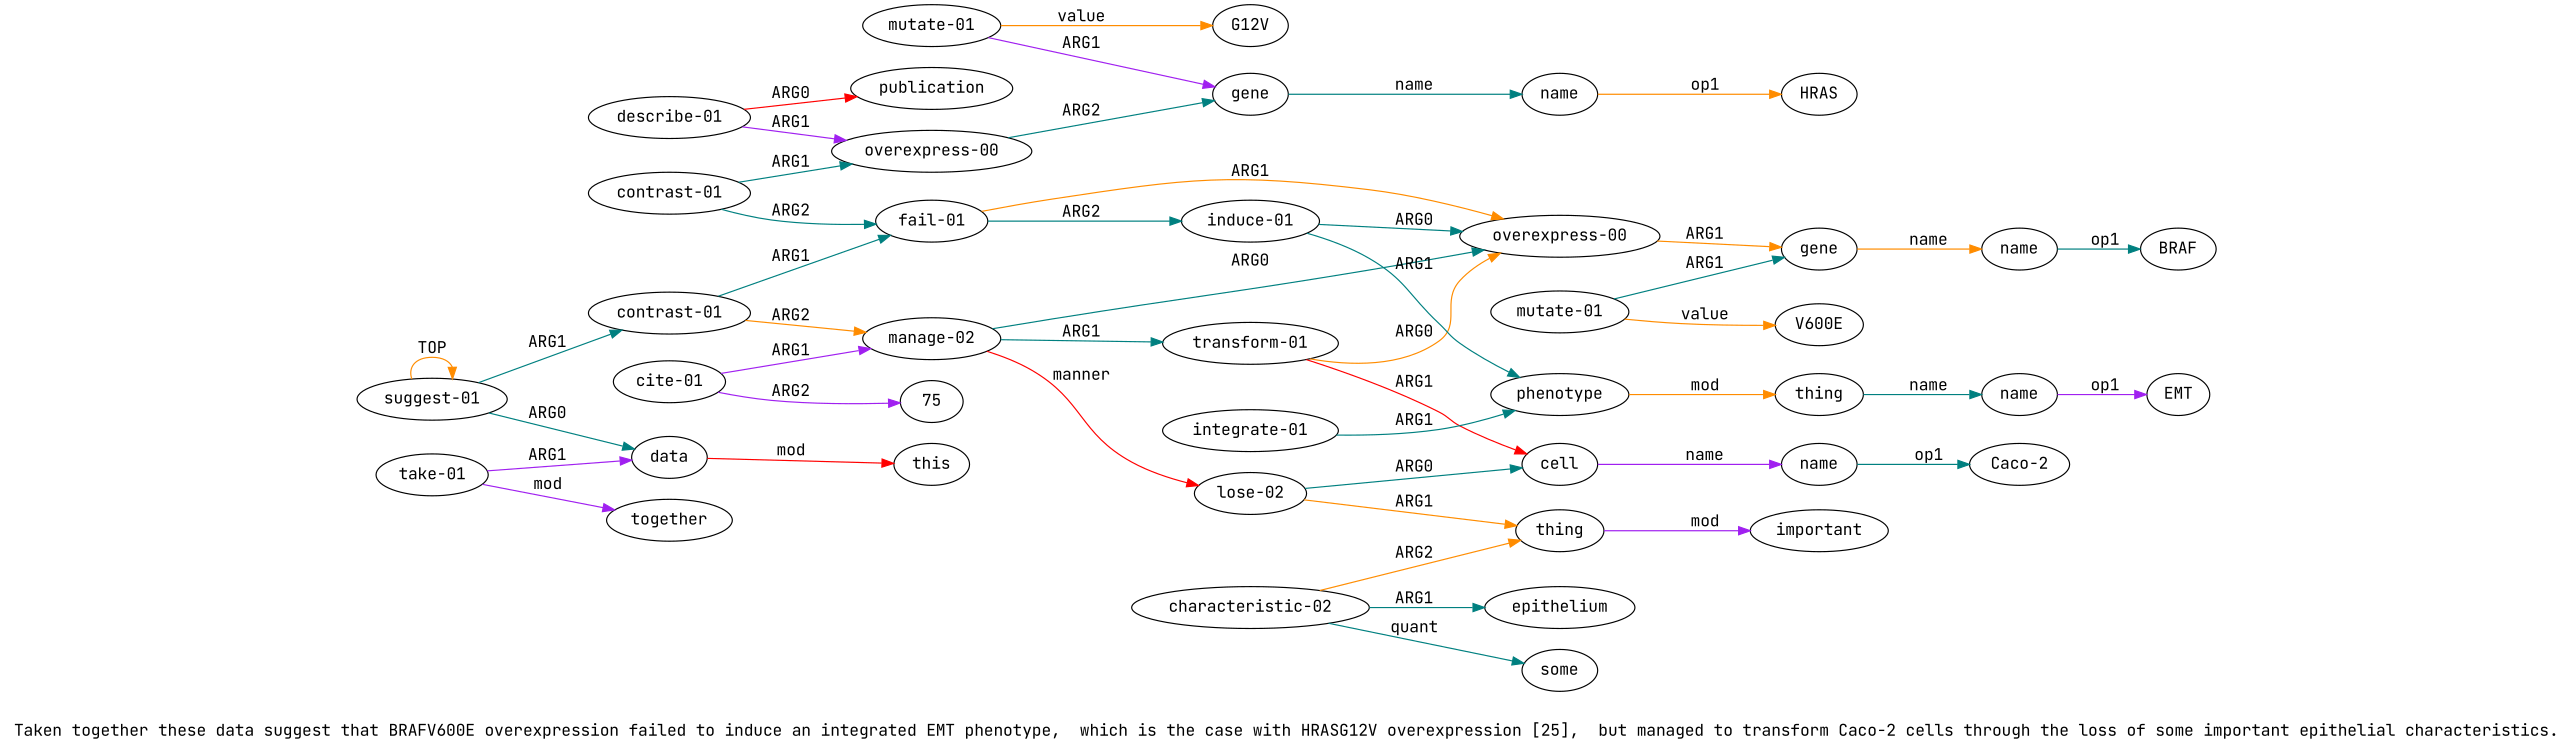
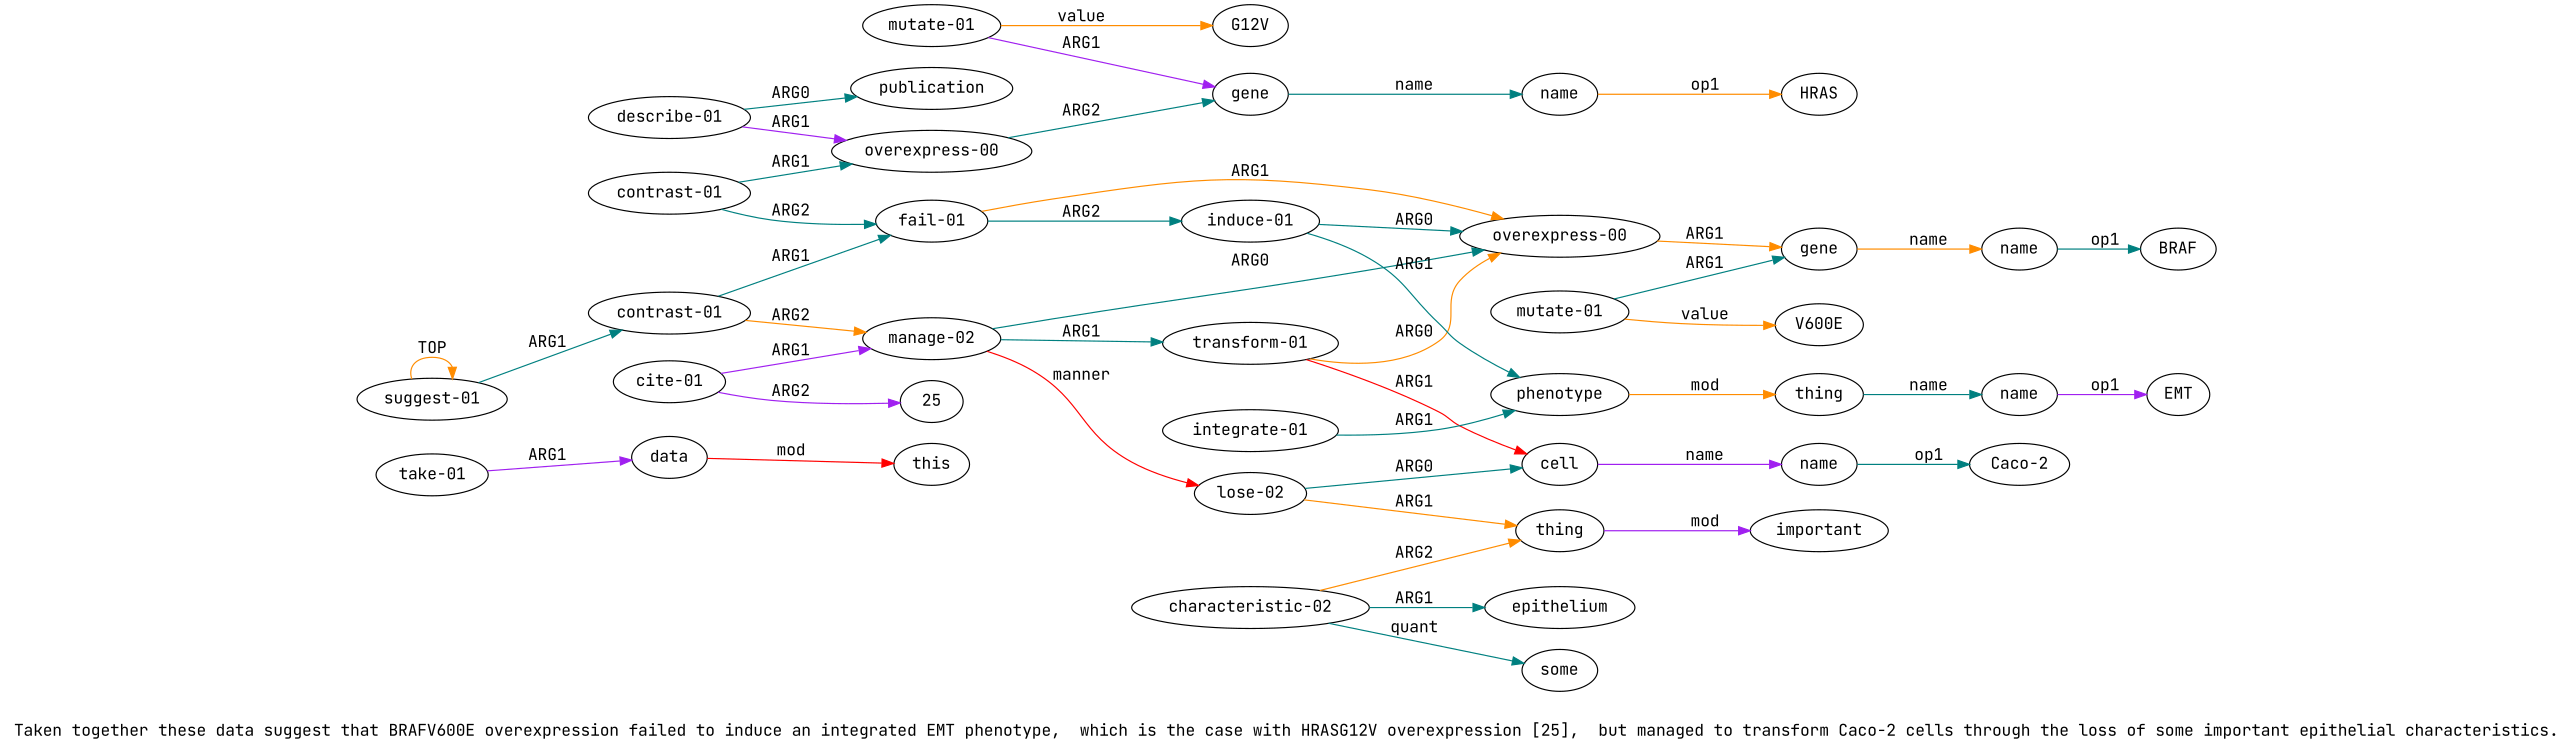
  digraph {
    fontname="JetBrains Mono"
    label="Taken together these data suggest that BRAFV600E overexpression failed to induce an integrated EMT phenotype,  which is the case with HRASG12V overexpression [25],  but managed to transform Caco-2 cells through the loss of some important epithelial characteristics."
    rankdir=LR
    node [color=black fontname="JetBrains Mono" gold_ind=-1 gold_label=name test_ind=-1 test_label=name]
    edge [color=teal fontname="JetBrains Mono" gold_label=ARG1 test_label=ARG1]
    n1 [gold_ind=20 gold_label="mutate-01" label="mutate-01" test_ind=20 test_label="mutate-01"]
    n2 [gold_ind=18 gold_label=gene label=gene test_ind=18 test_label=gene]
    n3 [gold_label=G12V label=G12V test_label=G12V]
    n4 [gold_ind=19 label=name test_ind=19]
    n5 [gold_label=HRAS label=HRAS test_label=HRAS]
    n6 [gold_ind=21 gold_label="describe-01" label="describe-01" test_ind=21 test_label="describe-01"]
    n7 [gold_ind=22 gold_label=publication label=publication test_ind=22 test_label=publication]
    n8 [gold_ind=17 gold_label="overexpress-00" label="overexpress-00" test_ind=17 test_label="overexpress-00"]
    n9 [gold_ind=23 gold_label="cite-01" label="cite-01" test_ind=23 test_label="cite-01"]
-   n10 [gold_label=25 label=75 test_label=25]
+   n10 [gold_label=25 label=25 test_label=25]
    n11 [gold_ind=24 gold_label="manage-02" label="manage-02" test_ind=24 test_label="manage-02"]
    n12 [gold_ind=25 gold_label="transform-01" label="transform-01" test_ind=25 test_label="transform-01"]
    n13 [gold_ind=28 gold_label="lose-02" label="lose-02" test_ind=28 test_label="lose-02"]
    n14 [gold_ind=7 gold_label="overexpress-00" label="overexpress-00" test_ind=7 test_label="overexpress-00"]
    n15 [gold_ind=26 gold_label=cell label=cell test_ind=26 test_label=cell]
    n16 [gold_ind=29 gold_label=thing label=thing test_ind=29 test_label=thing]
    n17 [gold_ind=8 gold_label=gene label=gene test_ind=8 test_label=gene]
    n18 [gold_ind=27 label=name test_ind=27]
    n19 [gold_ind=30 gold_label=important label=important test_ind=30 test_label=important]
    n20 [gold_ind=9 label=name test_ind=9]
    n21 [gold_label="Caco-2" label="Caco-2" test_label="Caco-2"]
    n22 [gold_ind=31 gold_label="characteristic-02" label="characteristic-02" test_ind=31 test_label="characteristic-02"]
    n23 [gold_ind=33 gold_label=some label=some test_ind=33 test_label=some]
    n24 [gold_ind=32 gold_label=epithelium label=epithelium test_ind=32 test_label=epithelium]
    n25 [gold_label=BRAF label=BRAF test_label=BRAF]
    n26 [gold_ind=15 gold_label="integrate-01" label="integrate-01" test_ind=15 test_label="integrate-01"]
    n27 [gold_ind=12 gold_label=phenotype label=phenotype test_ind=12 test_label=phenotype]
    n28 [gold_ind=13 gold_label=thing label=thing test_ind=13 test_label=thing]
    n29 [gold_ind=14 label=name test_ind=14]
    n30 [gold_label=EMT label=EMT test_label=EMT]
    n31 [gold_ind=16 gold_label="contrast-01" label="contrast-01" test_ind=16 test_label="contrast-01"]
    n32 [gold_ind=6 gold_label="fail-01" label="fail-01" test_ind=6 test_label="fail-01"]
    n33 [gold_ind=11 gold_label="induce-01" label="induce-01" test_ind=11 test_label="induce-01"]
    n34 [gold_ind=10 gold_label="mutate-01" label="mutate-01" test_ind=10 test_label="mutate-01"]
    n35 [gold_label=V600E label=V600E test_label=V600E]
    n36 [gold_ind=1 gold_label=data label=data test_ind=1 test_label=data]
    n37 [gold_ind=2 gold_label=this label=this test_ind=2 test_label=this]
    n38 [gold_ind=0 gold_label="suggest-01" label="suggest-01" test_ind=0 test_label="suggest-01"]
    n39 [gold_ind=5 gold_label="contrast-01" label="contrast-01" test_ind=5 test_label="contrast-01"]
    n40 [gold_ind=3 gold_label="take-01" label="take-01" test_ind=3 test_label="take-01"]
-   n41 [gold_ind=4 gold_label=together label=together test_ind=4 test_label=together]
    n1 -> n2 [color=purple label=ARG1]
    n1 -> n3 [color=darkorange gold_label=value label=value test_label=value]
    n2 -> n4 [gold_label=name label=name test_label=name]
    n4 -> n5 [color=darkorange gold_label=op1 label=op1 test_label=op1]
-   n6 -> n7 [color=red gold_label=ARG0 label=ARG0 test_label=ARG0]
+   n6 -> n7 [gold_label=ARG0 label=ARG0 test_label=ARG0]
    n6 -> n8 [color=purple label=ARG1]
    n8 -> n2 [gold_label=ARG2 label=ARG2 test_label=ARG2]
    n9 -> n10 [color=purple gold_label=ARG2 label=ARG2 test_label=ARG2]
    n9 -> n11 [color=purple label=ARG1]
    n11 -> n12 [label=ARG1]
    n11 -> n13 [color=red gold_label=manner label=manner test_label=manner]
    n11 -> n14 [gold_label=ARG0 label=ARG0 test_label=ARG0]
    n12 -> n14 [color=darkorange gold_label=ARG0 label=ARG0 test_label=ARG0]
    n12 -> n15 [color=red label=ARG1]
    n13 -> n15 [gold_label=ARG0 label=ARG0 test_label=ARG0]
    n13 -> n16 [color=darkorange label=ARG1]
    n14 -> n17 [color=darkorange label=ARG1]
    n15 -> n18 [color=purple gold_label=name label=name test_label=name]
    n16 -> n19 [color=purple gold_label=mod label=mod test_label=mod]
    n17 -> n20 [color=darkorange gold_label=name label=name test_label=name]
    n18 -> n21 [gold_label=op1 label=op1 test_label=op1]
    n20 -> n25 [gold_label=op1 label=op1 test_label=op1]
    n22 -> n16 [color=darkorange gold_label=ARG2 label=ARG2 test_label=ARG2]
    n22 -> n23 [gold_label=quant label=quant test_label=quant]
    n22 -> n24 [label=ARG1]
    n26 -> n27 [label=ARG1]
    n27 -> n28 [color=darkorange gold_label=mod label=mod test_label=mod]
    n28 -> n29 [gold_label=name label=name test_label=name]
    n29 -> n30 [color=purple gold_label=op1 label=op1 test_label=op1]
    n31 -> n8 [label=ARG1]
    n31 -> n32 [gold_label=ARG2 label=ARG2 test_label=ARG2]
    n32 -> n14 [color=darkorange label=ARG1]
    n32 -> n33 [gold_label=ARG2 label=ARG2 test_label=ARG2]
    n33 -> n14 [gold_label=ARG0 label=ARG0 test_label=ARG0]
    n33 -> n27 [label=ARG1]
    n34 -> n17 [label=ARG1]
    n34 -> n35 [color=darkorange gold_label=value label=value test_label=value]
    n36 -> n37 [color=red gold_label=mod label=mod test_label=mod]
-   n38 -> n36 [gold_label=ARG0 label=ARG0 test_label=ARG0]
    n38 -> n38 [color=darkorange gold_label=TOP label=TOP test_label=TOP]
    n38 -> n39 [label=ARG1]
    n39 -> n11 [color=darkorange gold_label=ARG2 label=ARG2 test_label=ARG2]
    n39 -> n32 [label=ARG1]
    n40 -> n36 [color=purple label=ARG1]
-   n40 -> n41 [color=purple gold_label=mod label=mod test_label=mod]
  }
